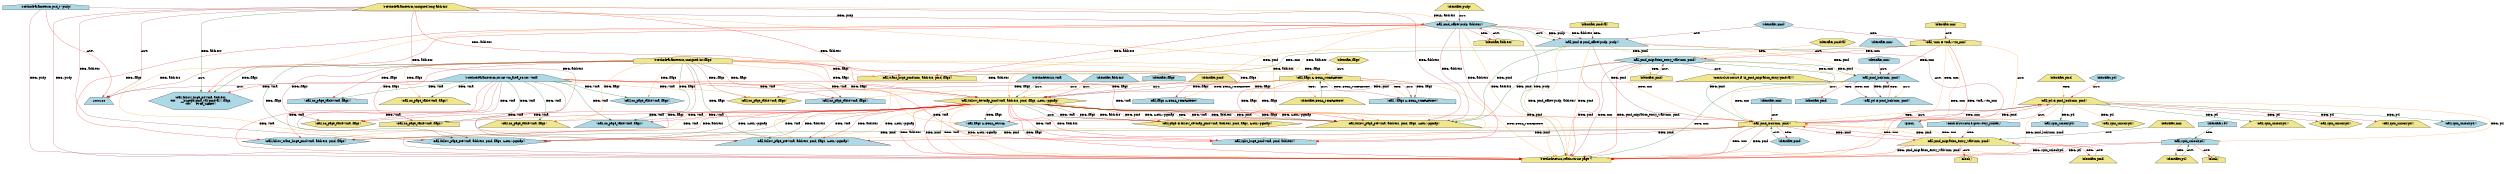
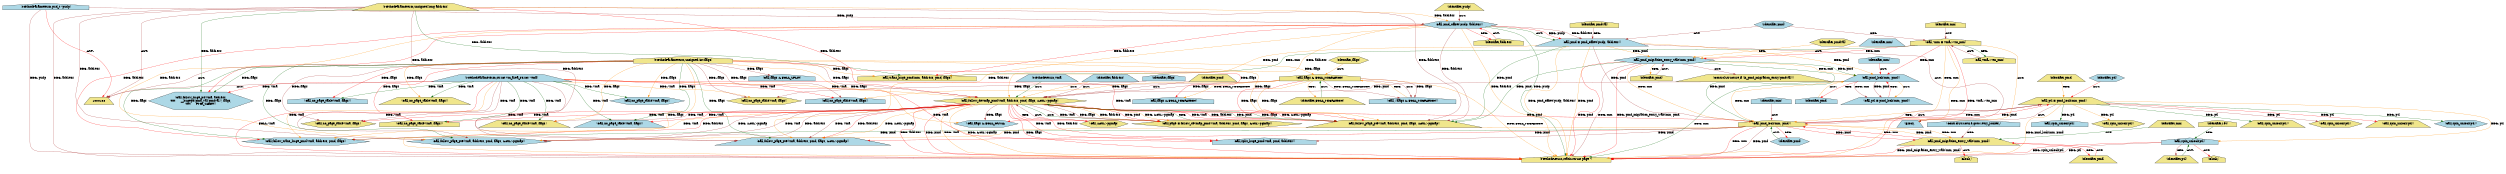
  digraph {
    node [fillcolor=khaki shape=house style=filled]
    edge [color=brown]
    n1 [fillcolor=lightblue label="(Call,spin_unlock(ptl))"]
    n2 [label="(Identifier,ptl)" shape=trapezium]
    n3 [label="(MethodReturn,static struct page *)"]
    n4 [label="(Block,)"]
    n5 [label="(Call,ptl = pmd_lock(mm, pmd))" shape=trapezium]
    n6 [label="(Call,pmd_lock(mm, pmd))"]
    n7 [label="(Call,spin_unlock(ptl))" shape=trapezium]
    n8 [label="(Call,spin_unlock(ptl))" shape=hexagon]
    n9 [label="(Call,spin_unlock(ptl))" shape=trapezium]
    n10 [fillcolor=lightblue label="(Call,spin_unlock(ptl))" shape=hexagon]
    n11 [fillcolor=lightblue label="(Block,)" shape=trapezium]
    n12 [fillcolor=lightblue label="(Call,spin_unlock(ptl))"]
    n13 [label="(Call,spin_unlock(ptl))" shape=hexagon]
    n14 [label="(Call,pmd_migration_entry_wait(mm, pmd))" shape=trapezium]
    n15 [fillcolor=lightblue label="(Call,follow_trans_huge_pmd(vma, address, pmd, flags))" shape=hexagon]
    n16 [fillcolor=lightblue label="(Call,follow_page_pte(vma, address, pmd, flags, &ctx->pgmap))" shape=hexagon]
    n17 [fillcolor=lightblue label="(Identifier,pmd)" shape=hexagon]
    n18 [fillcolor=lightblue label="(Call,follow_page_pte(vma, address, pmd, flags, &ctx->pgmap))" shape=trapezium]
    n19 [fillcolor=lightblue label="(Call,split_huge_pmd(vma, pmd, address))"]
    n20 [label="(Block,)"]
    n21 [label="(Identifier,pmd)" shape=trapezium]
    n22 [fillcolor=lightblue label="(Call,pmd_lock(mm, pmd))" shape=trapezium]
    n23 [label="(Call,follow_devmap_pmd(vma, address, pmd, flags, &ctx->pgmap))" shape=hexagon]
    n24 [fillcolor=lightblue label="(Identifier,pmd)"]
    n25 [fillcolor=lightblue label="(Call,ptl = pmd_lock(mm, pmd))" shape=trapezium]
    n26 [label="(Call,follow_page_pte(vma, address, pmd, flags, &ctx->pgmap))" shape=trapezium]
    n27 [label="(Call,no_page_table(vma, flags))" shape=hexagon]
    n28 [label="(Call,no_page_table(vma, flags))"]
    n29 [fillcolor=lightblue label="(Call,flags & FOLL_NUMA)" shape=hexagon]
    n30 [label="(Call,no_page_table(vma, flags))" shape=trapezium]
    n31 [fillcolor=lightblue label="(Call,no_page_table(vma, flags))" shape=trapezium]
+   n32 [label="(Call,&ctx->pgmap)" shape=hexagon]
    n33 [label="(Call,page = follow_devmap_pmd(vma, address, pmd, flags, &ctx->pgmap))" shape=hexagon]
    n34 [label="(Call,*mm = vma->vm_mm)"]
    n35 [fillcolor=lightblue label="(Call,pmd_migration_entry_wait(mm, pmd))" shape=hexagon]
    n36 [label="(Call,trans_huge_pmd(mm, address, pmd, flags))"]
+   n37 [label="(Call,vma->vm_mm)"]
    n38 [label="(Identifier,pmd)"]
    n39 [label="(ControlStructure,if (is_pmd_migration_entry(pmdval)))" shape=trapezium]
-   n40 [fillcolor=lightblue label="(Call,pmd = pmd_offset(pudp, pudp))" shape=trapezium]
+   n40 [fillcolor=lightblue label="(Call,pmd = pmd_offset(pudp, address))" shape=trapezium]
    n41 [fillcolor=lightblue label="(Call,pmd_offset(pudp, address))" shape=hexagon]
    n42 [label="(Identifier,address)"]
    n43 [fillcolor=lightblue label="(Call,follow_huge_pd(vma, address,\n\t\t\t\t      __hugepd(pmd_val(pmdval)), flags,\n\t\t\t\t      PMD_SHIFT))" shape=hexagon]
    n44 [fillcolor=lightblue label="(MethodParameterIn,pud_t *pudp)"]
-   1000102 [fillcolor=lightblue shape=trapezium]
+   1000102 [shape=trapezium]
    n46 [label="(MethodParameterIn,unsigned long address)" shape=trapezium]
    n47 [fillcolor=lightblue label="(MethodParameterIn,struct vm_area_struct *vma)" shape=trapezium]
    n48 [fillcolor=lightblue label="(Call,no_page_table(vma, flags))"]
    n49 [label="(Call,no_page_table(vma, flags))" shape=hexagon]
    n50 [label="(Call,no_page_table(vma, flags))" shape=trapezium]
    n51 [fillcolor=lightblue label="(Call,no_page_table(vma, flags))"]
    n52 [fillcolor=lightblue label="(Call,no_page_table(vma, flags))" shape=hexagon]
    n53 [label="(Call,flags & FOLL_MIGRATION)"]
    n54 [fillcolor=lightblue label="(Call,!(flags & FOLL_MIGRATION))"]
    n55 [fillcolor=lightblue label="(Call,flags & FOLL_MIGRATION)"]
    n56 [label="(Identifier,FOLL_MIGRATION)" shape=trapezium]
    n57 [label="(MethodParameterIn,unsigned int flags)"]
+   n58 [fillcolor=lightblue label="(Call,flags & FOLL_SPLIT)"]
    n59 [fillcolor=lightblue label="(MethodReturn,vma)" shape=trapezium]
    n60 [label="(Identifier,pmdval)"]
    n61 [fillcolor=lightblue label="(Identifier,address)" shape=trapezium]
-   n62 [fillcolor=lightblue label="(Identifier,ret)"]
+   n62 [label="(Identifier,ret)"]
    n63 [label="(Identifier,flags)" shape=hexagon]
    n64 [label="(Identifier,pudp)" shape=trapezium]
    n65 [label="(Identifier,mm)" shape=trapezium]
    n66 [label="(Identifier,pmdval)" shape=hexagon]
    n67 [fillcolor=lightblue label="(Identifier,ptl)" shape=hexagon]
    n68 [fillcolor=lightblue label="(Identifier,flags)"]
    n69 [label="(Identifier,pmd)" shape=trapezium]
    n70 [fillcolor=lightblue label="(Identifier,mm)" shape=trapezium]
    n71 [label="(Identifier,pmd)" shape=trapezium]
    n72 [fillcolor=lightblue label="(Identifier,pmd)" shape=hexagon]
    n73 [fillcolor=lightblue label="(ControlStructure,goto retry_locked;)"]
    n74 [fillcolor=lightblue label="(Identifier,mm)"]
    n75 [label="(Identifier,mm)"]
    n76 [fillcolor=lightblue label="(Identifier,mm)"]
    n1 -> n2 [label="CFG: "]
    n1 -> n3 [color=red label="DDG: spin_unlock(ptl)"]
    n1 -> n3 [label="DDG: ptl"]
    n1 -> n4 [color=red label="AST: "]
    n2 -> n1 [color=darkgreen label="AST: "]
    n5 -> n1 [color=darkorange label="DDG: ptl"]
    n5 -> n3 [color=darkorange label="DDG: pmd_lock(mm, pmd)"]
    n5 -> n6 [label="CFG: "]
    n5 -> n7 [color=darkgreen label="DDG: ptl"]
    n5 -> n8 [label="DDG: ptl"]
    n5 -> n9 [color=red label="DDG: ptl"]
    n5 -> n10 [color=darkgreen label="DDG: ptl"]
    n5 -> n11 [label="AST: "]
    n5 -> n12 [color=darkgreen label="DDG: ptl"]
    n5 -> n13 [color=darkorange label="DDG: ptl"]
    n6 -> n3 [color=red label="DDG: mm"]
    n6 -> n3 [label="DDG: pmd"]
    n6 -> n5 [label="AST: "]
    n6 -> n5 [label="DDG: mm"]
    n6 -> n5 [color=red label="DDG: pmd"]
    n6 -> n14 [color=darkorange label="DDG: mm"]
    n6 -> n14 [color=red label="DDG: pmd"]
    n6 -> n15 [color=darkgreen label="DDG: pmd"]
    n6 -> n16 [color=darkorange label="DDG: pmd"]
    n6 -> n17 [color=red label="CFG: "]
    n6 -> n18 [color=red label="DDG: pmd"]
    n6 -> n19 [label="DDG: pmd"]
    n14 -> n3 [color=red label="DDG: pmd_migration_entry_wait(mm, pmd)"]
    n14 -> n6 [color=red label="DDG: mm"]
    n14 -> n6 [color=darkorange label="DDG: pmd"]
    n14 -> n20 [color=red label="AST: "]
    n14 -> n21 [color=red label="CFG: "]
    n17 -> n6 [color=darkgreen label="AST: "]
    n21 -> n14 [color=red label="AST: "]
    n22 -> n3 [color=darkgreen label="DDG: mm"]
    n22 -> n6 [color=darkorange label="DDG: mm"]
    n22 -> n23 [label="DDG: pmd"]
    n22 -> n24 [color=red label="CFG: "]
    n22 -> n25 [color=darkorange label="AST: "]
    n22 -> n25 [label="DDG: mm"]
    n22 -> n25 [label="DDG: pmd"]
    n23 -> n3 [color=red label="DDG: address"]
    n23 -> n3 [color=red label="DDG: pmd"]
    n23 -> n3 [color=darkorange label="DDG: vma"]
    n23 -> n3 [color=darkorange label="DDG: &ctx->pgmap"]
    n23 -> n3 [color=red label="DDG: flags"]
    n23 -> n6 [color=red label="DDG: pmd"]
    n23 -> n15 [color=darkorange label="DDG: vma"]
    n23 -> n15 [color=red label="DDG: address"]
    n23 -> n16 [label="DDG: vma"]
    n23 -> n16 [label="DDG: address"]
    n23 -> n16 [label="DDG: &ctx->pgmap"]
    n23 -> n18 [label="DDG: vma"]
    n23 -> n18 [color=red label="DDG: address"]
    n23 -> n18 [color=darkorange label="DDG: &ctx->pgmap"]
    n23 -> n19 [color=red label="DDG: vma"]
    n23 -> n19 [color=red label="DDG: address"]
    n23 -> n26 [color=red label="DDG: vma"]
    n23 -> n26 [color=red label="DDG: address"]
    n23 -> n26 [color=darkgreen label="DDG: pmd"]
    n23 -> n26 [color=darkgreen label="DDG: flags"]
    n23 -> n26 [color=red label="DDG: &ctx->pgmap"]
    n23 -> n27 [color=red label="DDG: vma"]
    n23 -> n28 [color=red label="DDG: vma"]
    n23 -> n29 [label="DDG: flags"]
    n23 -> n30 [label="DDG: vma"]
    n23 -> n31 [color=red label="DDG: vma"]
+   n23 -> n32 [color=red label="CFG: "]
    n23 -> n33 [color=darkgreen label="AST: "]
    n23 -> n33 [label="DDG: vma"]
    n23 -> n33 [label="DDG: flags"]
    n23 -> n33 [color=darkorange label="DDG: address"]
    n23 -> n33 [color=red label="DDG: pmd"]
    n23 -> n33 [color=darkorange label="DDG: &ctx->pgmap"]
    n24 -> n22 [color=darkorange label="AST: "]
    n25 -> n22 [color=red label="CFG: "]
+   n32 -> n23 [label="AST: "]
    n33 -> n23 [color=darkgreen label="CFG: "]
    n34 -> n3 [color=darkorange label="DDG: mm"]
    n34 -> n3 [color=red label="DDG: vma->vm_mm"]
    n34 -> n6 [color=darkorange label="DDG: mm"]
    n34 -> n11 [color=darkorange label="AST: "]
    n34 -> n22 [color=red label="DDG: mm"]
    n34 -> n35 [color=red label="DDG: mm"]
    n34 -> n36 [color=darkgreen label="DDG: mm"]
+   n34 -> n37 [color=darkgreen label="CFG: "]
    n35 -> n3 [color=red label="DDG: pmd_migration_entry_wait(mm, pmd)"]
    n35 -> n3 [color=red label="DDG: pmd"]
    n35 -> n3 [label="DDG: mm"]
    n35 -> n6 [color=darkorange label="DDG: mm"]
    n35 -> n6 [color=darkgreen label="DDG: pmd"]
    n35 -> n22 [color=darkorange label="DDG: mm"]
    n35 -> n22 [color=darkgreen label="DDG: pmd"]
    n35 -> n26 [color=darkgreen label="DDG: pmd"]
    n35 -> n38 [color=darkorange label="CFG: "]
    n35 -> n39 [label="AST: "]
+   n37 -> n34 [label="AST: "]
    n38 -> n35 [label="AST: "]
    n40 -> n3 [color=darkorange label="DDG: pmd_offset(pudp, address)"]
    n40 -> n3 [color=darkorange label="DDG: pmd"]
    n40 -> n6 [label="DDG: pmd"]
    n40 -> n11 [label="AST: "]
    n40 -> n22 [color=darkorange label="DDG: pmd"]
    n40 -> n26 [color=darkgreen label="DDG: pmd"]
    n40 -> n35 [color=darkorange label="DDG: pmd"]
    n40 -> n36 [color=darkorange label="DDG: pmd"]
    n41 -> n3 [color=darkorange label="DDG: address"]
    n41 -> n3 [color=darkgreen label="DDG: pudp"]
-   n41 -> n15 [color=red label="DDG: flags"]
+   n41 -> n15 [color=red label="DDG: address"]
    n41 -> n16 [color=darkorange label="DDG: address"]
    n41 -> n18 [color=darkorange label="DDG: address"]
-   n41 -> n19 [color=red label="DDG: address"]
    n41 -> n23 [color=darkorange label="DDG: address"]
    n41 -> n26 [label="DDG: address"]
    n41 -> n36 [color=red label="DDG: address"]
    n41 -> n40 [color=darkgreen label="AST: "]
    n41 -> n40 [color=red label="DDG: pudp"]
    n41 -> n40 [label="DDG: address"]
    n41 -> n42 [color=red label="CFG: "]
    n41 -> n43 [color=red label="DDG: address"]
    n42 -> n41 [color=red label="AST: "]
    n44 -> n3 [label="DDG: pudp"]
    n44 -> n41 [label="DDG: pudp"]
    n44 -> 1000102 [color=red label="AST: "]
-   n46 -> n3 [label="DDG: pudp"]
+   n46 -> n3 [label="DDG: address"]
    n46 -> n16 [label="DDG: address"]
    n46 -> n18 [label="DDG: address"]
-   n46 -> n19 [color=darkorange label="DDG: address"]
    n46 -> n23 [color=red label="DDG: address"]
    n46 -> n26 [label="DDG: address"]
-   n46 -> n36 [color=red label="DDG: address"]
-   n46 -> n41 [color=darkorange label="FOLL: address"]
+   n46 -> n36 [color=darkgreen label="DDG: address"]
+   n46 -> n41 [color=darkorange label="DDG: address"]
    n46 -> n43 [color=darkgreen label="DDG: address"]
    n46 -> 1000102 [label="AST: "]
-   n47 -> n3 [color=red label="DDG: vma"]
-   n47 -> n15 [color=red label="DDG: vma"]
+   n47 -> n3 [color=red label="FOLL: vma"]
+   n47 -> n15 [color=darkorange label="DDG: vma"]
    n47 -> n16 [label="DDG: vma"]
    n47 -> n18 [label="DDG: vma"]
    n47 -> n19 [color=red label="DDG: vma"]
    n47 -> n23 [color=darkorange label="DDG: vma"]
    n47 -> n26 [color=red label="DDG: vma"]
    n47 -> n27 [label="DDG: vma"]
    n47 -> n28 [color=darkgreen label="DDG: vma"]
    n47 -> n30 [color=darkgreen label="DDG: vma"]
    n47 -> n31 [color=darkgreen label="DDG: vma"]
    n47 -> n43 [color=red label="DDG: vma"]
    n47 -> 1000102 [label="AST: "]
    n47 -> n48 [color=darkgreen label="DDG: vma"]
    n47 -> n49 [color=darkorange label="DDG: vma"]
    n47 -> n50 [color=darkgreen label="DDG: vma"]
    n47 -> n51 [color=red label="DDG: vma"]
    n47 -> n52 [color=darkgreen label="DDG: vma"]
    n53 -> n3 [color=darkorange label="DDG: FOLL_MIGRATION"]
    n53 -> n23 [label="DDG: flags"]
    n53 -> n26 [color=darkorange label="DDG: flags"]
    n53 -> n29 [color=red label="DDG: flags"]
    n53 -> n49 [label="DDG: flags"]
    n53 -> n51 [color=darkorange label="DDG: flags"]
    n53 -> n54 [label="AST: "]
    n53 -> n54 [label="DDG: flags"]
    n53 -> n54 [label="DDG: FOLL_MIGRATION"]
    n53 -> n55 [color=darkorange label="DDG: FOLL_MIGRATION"]
    n53 -> n56 [color=darkorange label="CFG: "]
    n54 -> n53 [color=darkorange label="CFG: "]
    n56 -> n53 [color=darkgreen label="AST: "]
-   n57 -> n3 [label="DDG: flags"]
+   n57 -> n3 [color=darkorange label="DDG: flags"]
+   n57 -> n15 [color=darkgreen label="DDG: flags"]
    n57 -> n16 [color=darkgreen label="DDG: flags"]
    n57 -> n18 [color=darkgreen label="DDG: flags"]
    n57 -> n23 [label="DDG: flags"]
    n57 -> n26 [color=darkorange label="DDG: flags"]
    n57 -> n27 [label="DDG: flags"]
    n57 -> n28 [color=red label="DDG: flags"]
    n57 -> n29 [color=darkorange label="DDG: flags"]
    n57 -> n30 [color=darkorange label="DDG: flags"]
    n57 -> n31 [color=darkgreen label="DDG: flags"]
    n57 -> n36 [color=darkorange label="DDG: flags"]
    n57 -> n43 [color=darkgreen label="DDG: flags"]
    n57 -> 1000102 [label="AST: "]
    n57 -> n48 [color=red label="DDG: flags"]
    n57 -> n49 [label="DDG: flags"]
    n57 -> n50 [color=darkorange label="DDG: flags"]
    n57 -> n51 [label="DDG: flags"]
    n57 -> n52 [color=darkorange label="DDG: flags"]
    n57 -> n53 [color=darkorange label="DDG: flags"]
    n57 -> n55 [color=red label="DDG: flags"]
+   n57 -> n58 [label="DDG: flags"]
    n59 -> n23 [color=darkgreen label="AST: "]
    n60 -> n40 [label="CFG: "]
    n61 -> n23 [color=darkorange label="AST: "]
    n62 -> n1 [color=darkgreen label="CFG: "]
    n63 -> n53 [color=darkorange label="AST: "]
    n64 -> n41 [label="AST: "]
    n65 -> n14 [color=darkgreen label="AST: "]
    n66 -> n35 [color=darkorange label="CFG: "]
    n67 -> n5 [color=red label="AST: "]
    n68 -> n23 [label="AST: "]
    n69 -> n23 [label="AST: "]
    n70 -> n35 [color=darkorange label="AST: "]
    n71 -> n5 [color=darkorange label="CFG: "]
    n72 -> n34 [label="CFG: "]
    n72 -> n40 [label="AST: "]
    n73 -> n14 [label="CFG: "]
    n74 -> n22 [color=red label="AST: "]
    n75 -> n34 [label="AST: "]
    n76 -> n6 [label="AST: "]
  }
